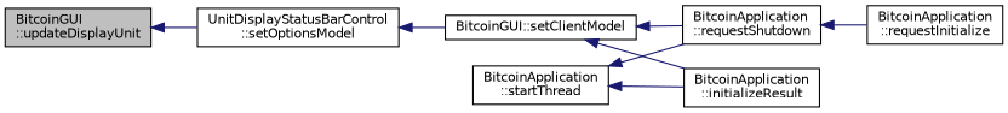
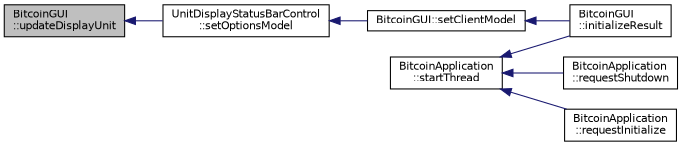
  digraph {
    rankdir=LR
    node [color=black fillcolor=white fontname=Helvetica fontsize=10 shape=record style=filled]
    edge [color=midnightblue dir=back fontname=Helvetica fontsize=10 labelfontname=Helvetica labelfontsize=10 style=solid]
    n1 [fillcolor=grey75 fontcolor=black height=0.2 label="BitcoinGUI\l::updateDisplayUnit" width=0.4]
    n2 [height=0.2 label="UnitDisplayStatusBarControl\l::setOptionsModel" width=0.4]
    n3 [height=0.2 label="BitcoinGUI::setClientModel" width=0.4]
    n4 [height=0.2 label="BitcoinApplication\l::requestShutdown" width=0.4]
-   n5 [height=0.2 label="BitcoinApplication\l::initializeResult" width=0.4]
+   n5 [height=0.2 label="BitcoinGUI\l::initializeResult" width=0.4]
    n6 [height=0.2 label="BitcoinApplication\l::startThread" width=0.4]
    n7 [height=0.2 label="BitcoinApplication\l::requestInitialize" width=0.4]
    n1 -> n2
    n2 -> n3
-   n3 -> n4
    n3 -> n5
    n6 -> n4
    n6 -> n5
-   n4 -> n7
+   n6 -> n7
  }
